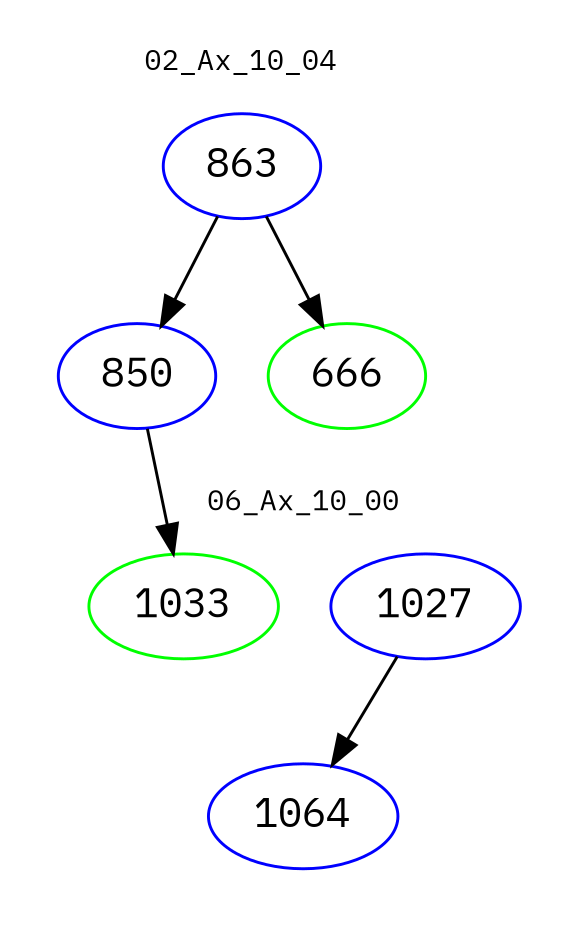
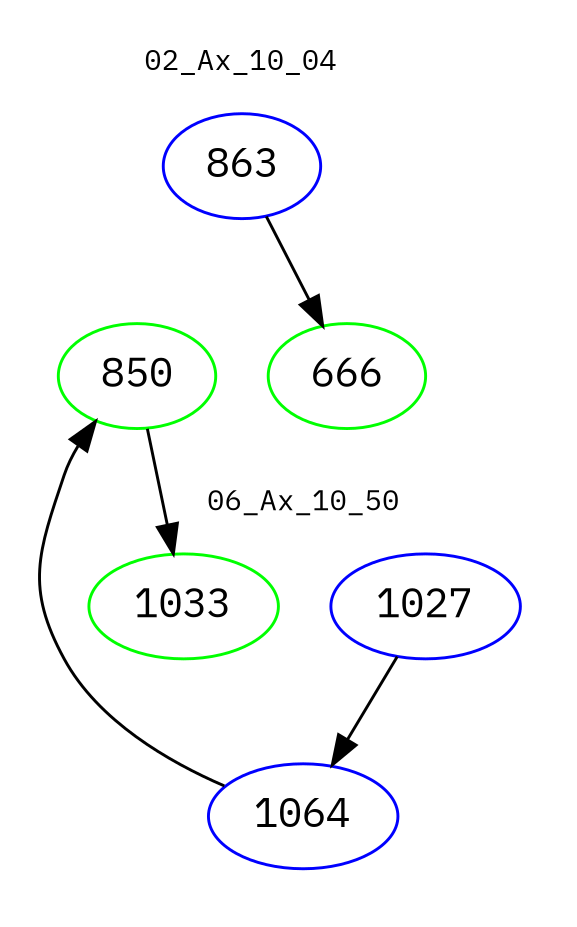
  digraph {
    fontname="IBM Plex Mono"
    node [color=blue fontname="IBM Plex Mono"]
    edge [color=black fontname="IBM Plex Mono"]
    n1 [label=1027]
    n2 [color=green label=1033]
    n3 [label=1064]
    n4 [label=863]
-   n5 [label=850]
+   n5 [color=green label=850]
    n6 [color=green label=666]
    subgraph cluster_1 {
      color=white
      fontsize=10
-     label="06_Ax_10_00"
+     label="06_Ax_10_50"
      n1
      n2
      n3
    }
    subgraph cluster_2 {
      color=white
      fontsize=10
      label="02_Ax_10_04"
      n4
      n5
      n6
    }
    n1 -> n3
-   n4 -> n5
+   n3 -> n5
    n4 -> n6
    n5 -> n2
  }
